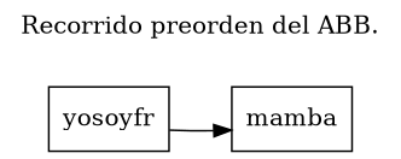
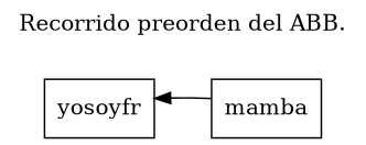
  digraph {
    label="Recorrido preorden del ABB."
    labelloc=t
    rankdir=LR
    node [shape=record]
    yosoyfr
    mamba
-   yosoyfr -> mamba
+   mamba -> yosoyfr
  }
